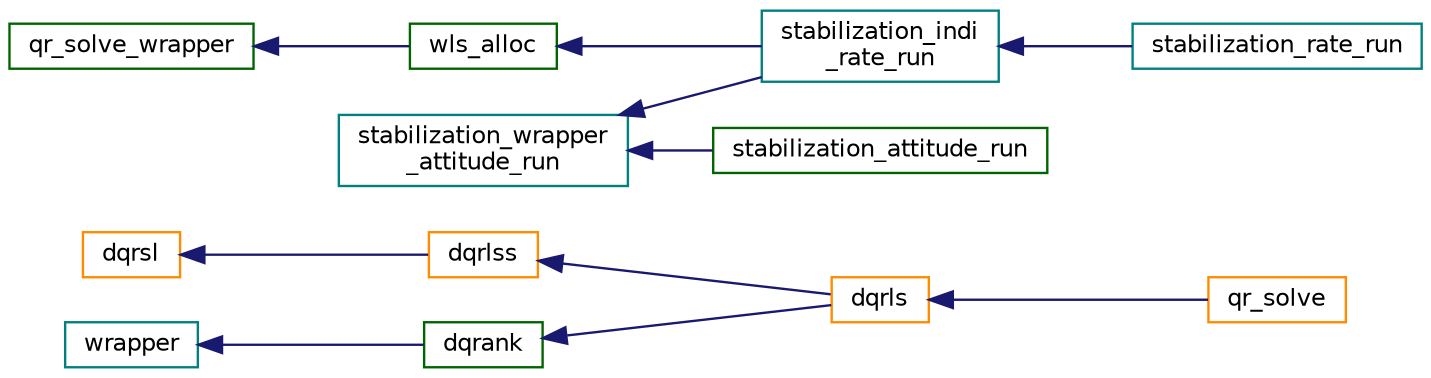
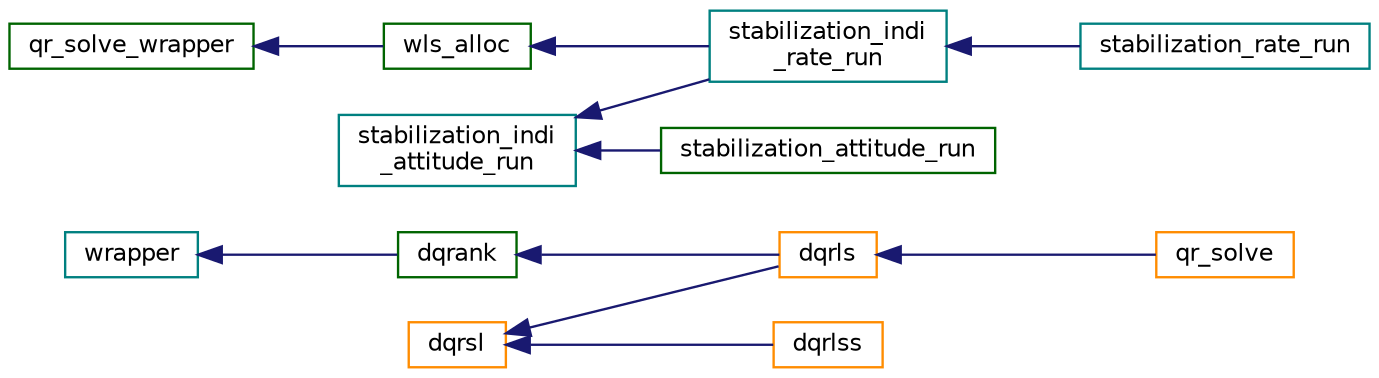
  digraph {
    fontname="DejaVu Sans"
    rankdir=LR
    node [color=darkgreen fillcolor=white fontname="DejaVu Sans" fontsize=10 shape=record style=filled]
    edge [color=midnightblue dir=back fontname="DejaVu Sans" fontsize=10 labelfontname=FreeSans labelfontsize=10 style=solid]
    n1 [height=0.2 label=dqrank width=0.4]
    n2 [color=darkorange height=0.2 label=dqrls width=0.4]
    n3 [color=teal height=0.2 label=wrapper width=0.4]
    n4 [color=darkorange height=0.2 label=dqrsl width=0.4]
    n5 [color=darkorange height=0.2 label=dqrlss width=0.4]
    n6 [color=darkorange height=0.2 label=qr_solve width=0.4]
    n7 [height=0.2 label=qr_solve_wrapper width=0.4]
    n8 [height=0.2 label=wls_alloc width=0.4]
    n9 [color=teal height=0.2 label="stabilization_indi\l_rate_run" width=0.4]
    n10 [color=teal height=0.2 label=stabilization_rate_run width=0.4]
-   n11 [color=teal height=0.2 label="stabilization_wrapper\l_attitude_run" width=0.4]
+   n11 [color=teal height=0.2 label="stabilization_indi\l_attitude_run" width=0.4]
    n12 [height=0.2 label=stabilization_attitude_run width=0.4]
    n1 -> n2
    n2 -> n6
    n3 -> n1
    n4 -> n5
-   n5 -> n2
+   n4 -> n2
    n7 -> n8
    n8 -> n9
    n9 -> n10
    n11 -> n9
    n11 -> n12
  }
